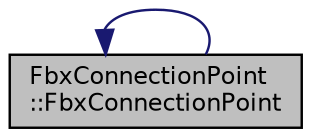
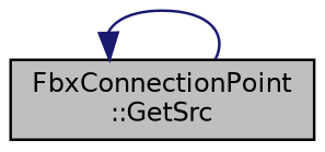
  digraph {
    rankdir=LR
-   n1 [color=black fillcolor=grey75 fontcolor=black fontname=Helvetica fontsize=10 height=0.2 label="FbxConnectionPoint\l::FbxConnectionPoint" shape=record style=filled width=0.4]
+   n1 [color=black fillcolor=grey75 fontcolor=black fontname=Helvetica fontsize=10 height=0.2 label="FbxConnectionPoint\l::GetSrc" shape=record style=filled width=0.4]
    n1 -> n1 [color=midnightblue dir=back fontname=Helvetica fontsize=10 labelfontname=Helvetica labelfontsize=10 style=solid]
  }
